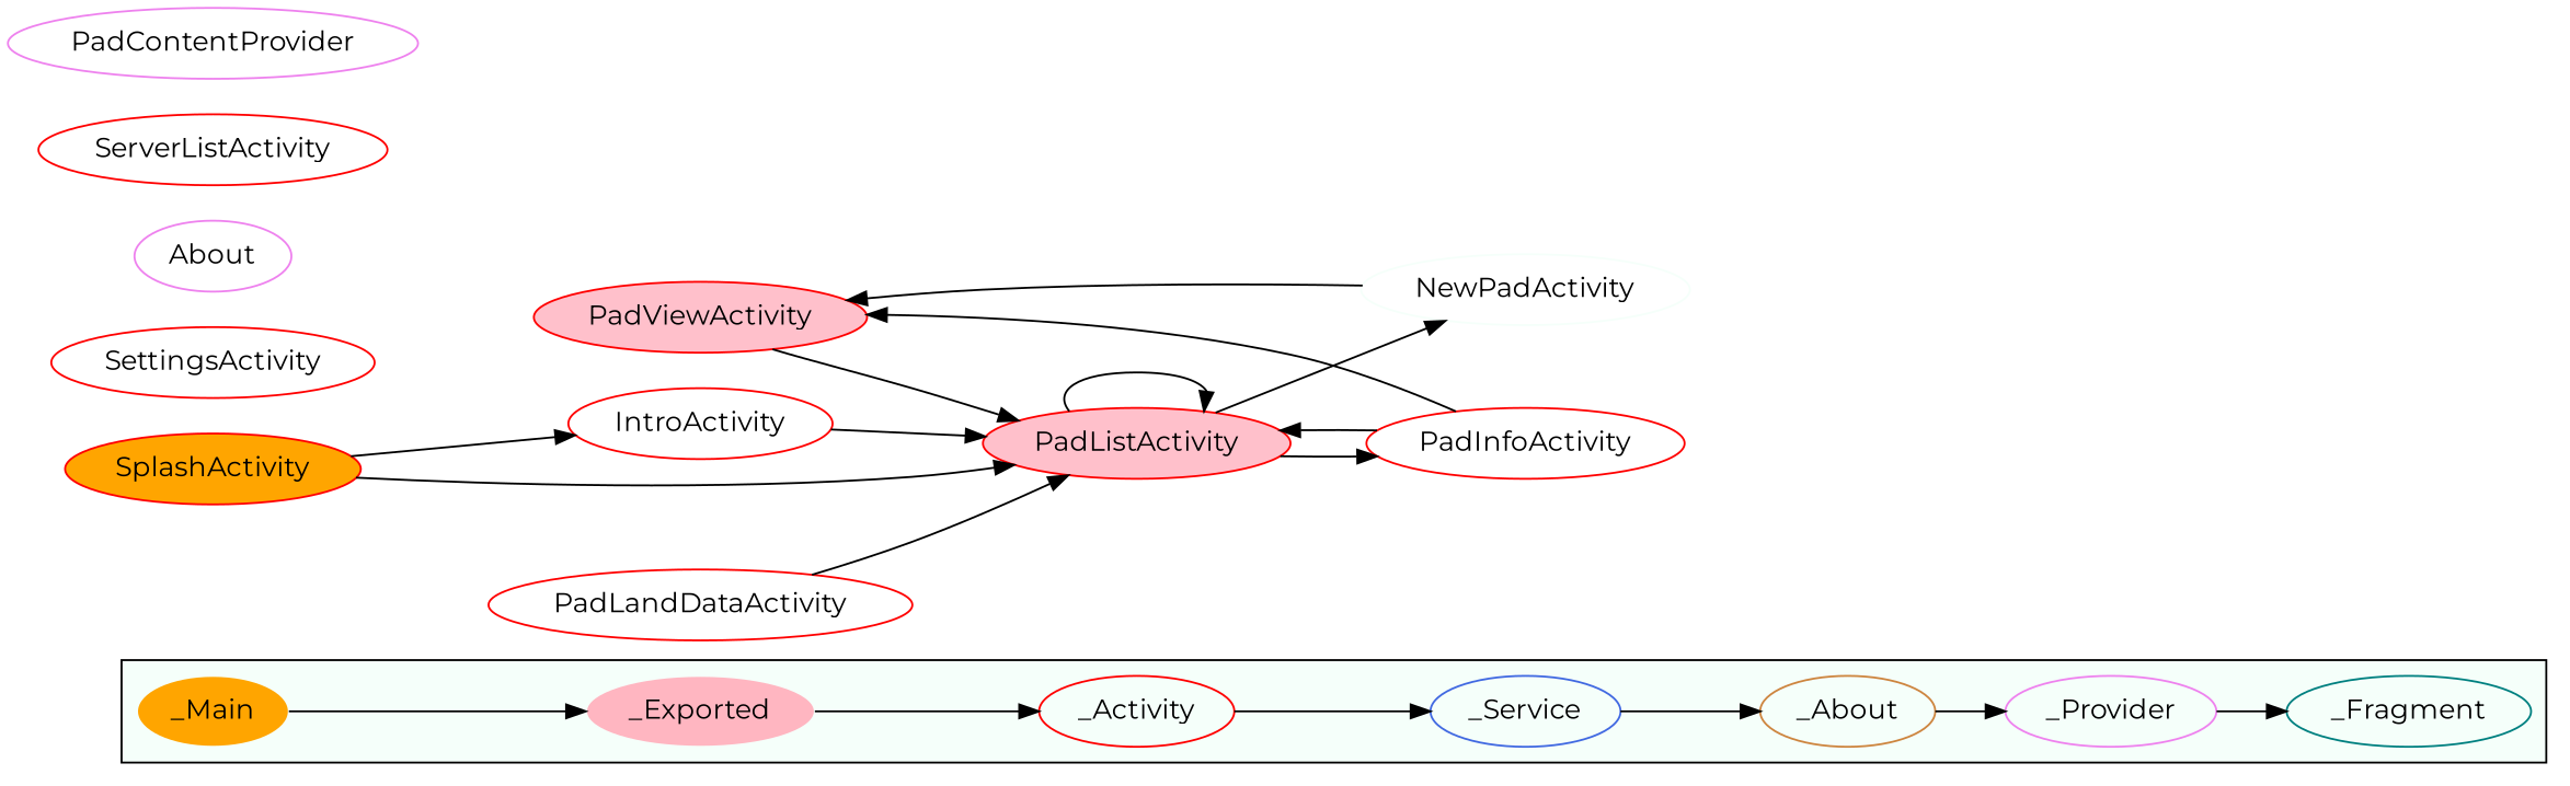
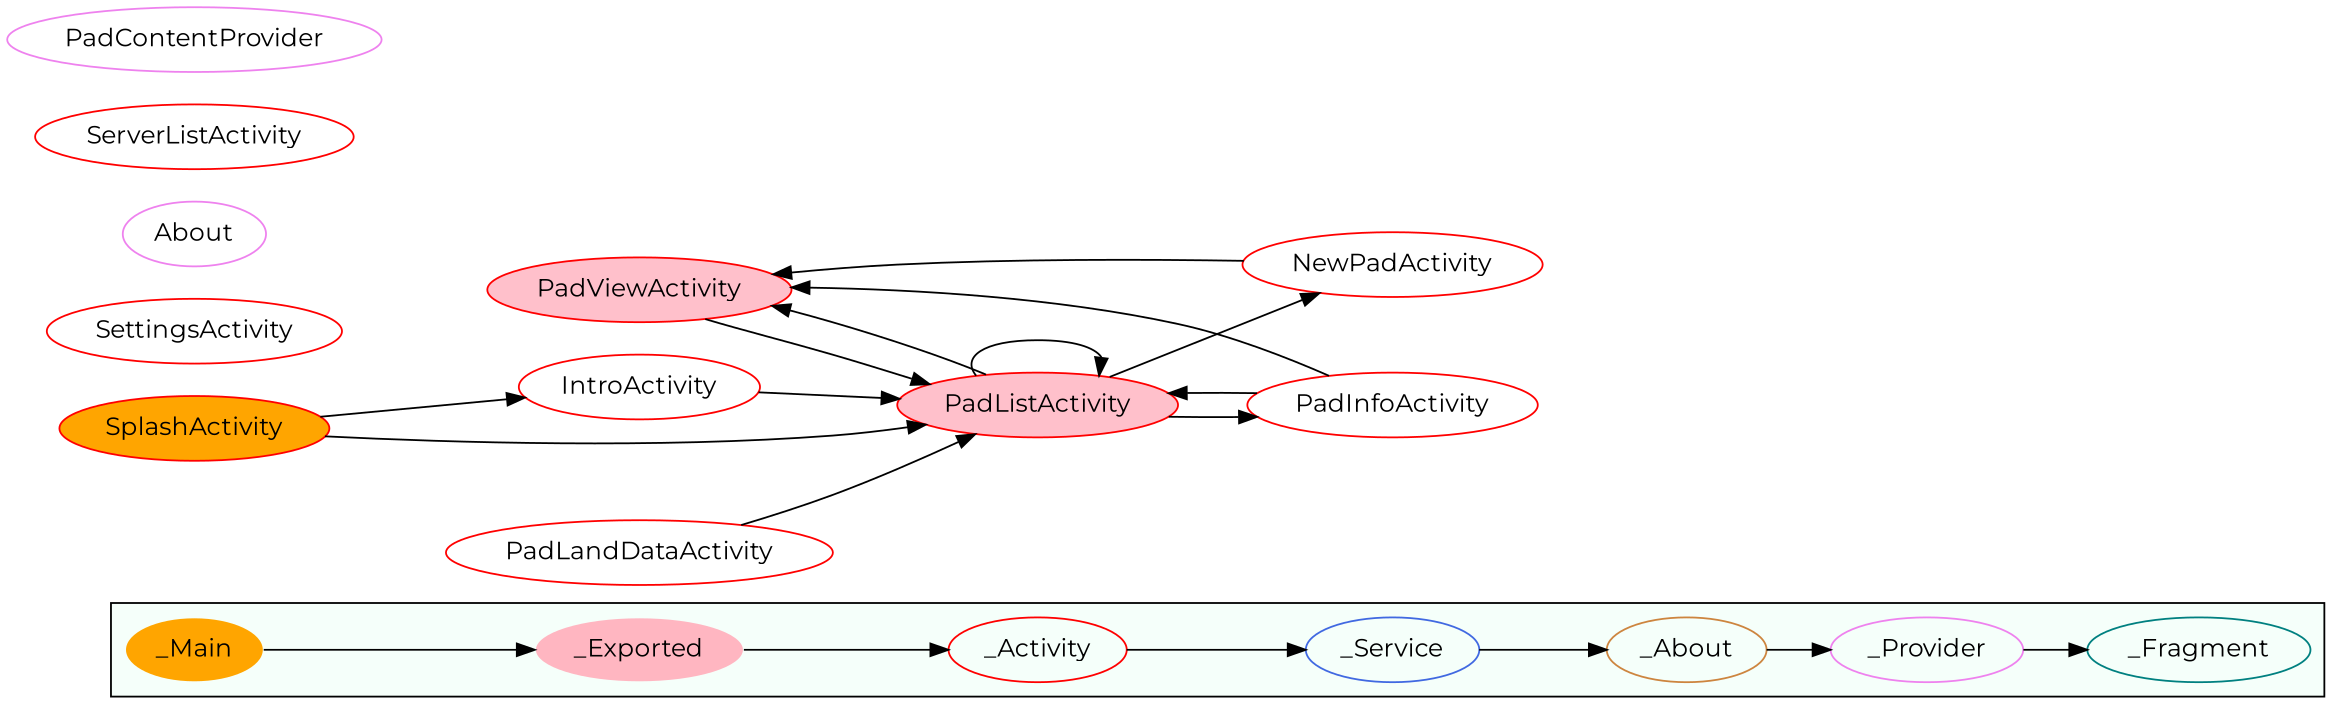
  digraph {
    fontname=Montserrat
    rankdir=LR
    node [color=red fontname=Montserrat]
    edge [fontname=Montserrat]
    _Activity
    _Service [color=royalblue]
    n3 [color=peru label=_About]
    _Provider [color=violet]
    _Fragment [color=teal]
    _Main [color=mintcream fillcolor=orange style=filled]
    _Exported [color=mintcream fillcolor=lightpink style=filled]
    PadViewActivity [fillcolor=pink style=filled]
-   NewPadActivity [color=mintcream]
+   NewPadActivity
    PadListActivity [fillcolor=pink style=filled]
    PadLandDataActivity
    PadInfoActivity
    SplashActivity [fillcolor=orange style=filled]
    IntroActivity
    SettingsActivity
    About [color=violet]
    ServerListActivity
    PadContentProvider [color=violet]
    subgraph cluster_1 {
      bgcolor=mintcream
      _Activity
      _Service
      n3
      _Provider
      _Fragment
      _Main
      _Exported
    }
    _Activity -> _Service
    _Service -> n3
    n3 -> _Provider
    _Provider -> _Fragment
    _Main -> _Exported
    _Exported -> _Activity
    PadViewActivity -> PadListActivity
    NewPadActivity -> PadViewActivity
+   PadListActivity -> PadViewActivity
    PadListActivity -> NewPadActivity
    PadListActivity -> PadListActivity
    PadListActivity -> PadInfoActivity
    PadLandDataActivity -> PadListActivity
    PadInfoActivity -> PadViewActivity
    PadInfoActivity -> PadListActivity
    SplashActivity -> PadListActivity
    SplashActivity -> IntroActivity
    IntroActivity -> PadListActivity
  }
